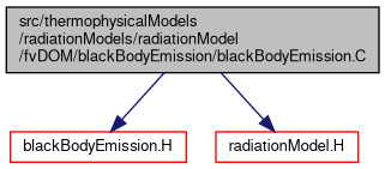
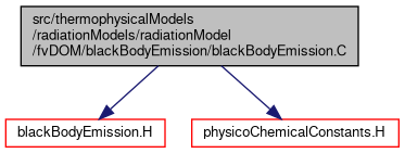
  digraph {
    node [color=red fontname=FreeSans fontsize=10 shape=record]
    edge [color=midnightblue fontname=FreeSans fontsize=10 labelfontname=FreeSans labelfontsize=10 style=solid]
    n1 [color=black fillcolor=grey75 fontcolor=black height=0.2 label="src/thermophysicalModels\l/radiationModels/radiationModel\l/fvDOM/blackBodyEmission/blackBodyEmission.C" style=filled width=0.4]
    n2 [height=0.2 label="blackBodyEmission.H" width=0.4]
-   n3 [height=0.2 label="radiationModel.H" width=0.4]
+   n3 [height=0.2 label="physicoChemicalConstants.H" width=0.4]
    n1 -> n2
    n1 -> n3
  }
